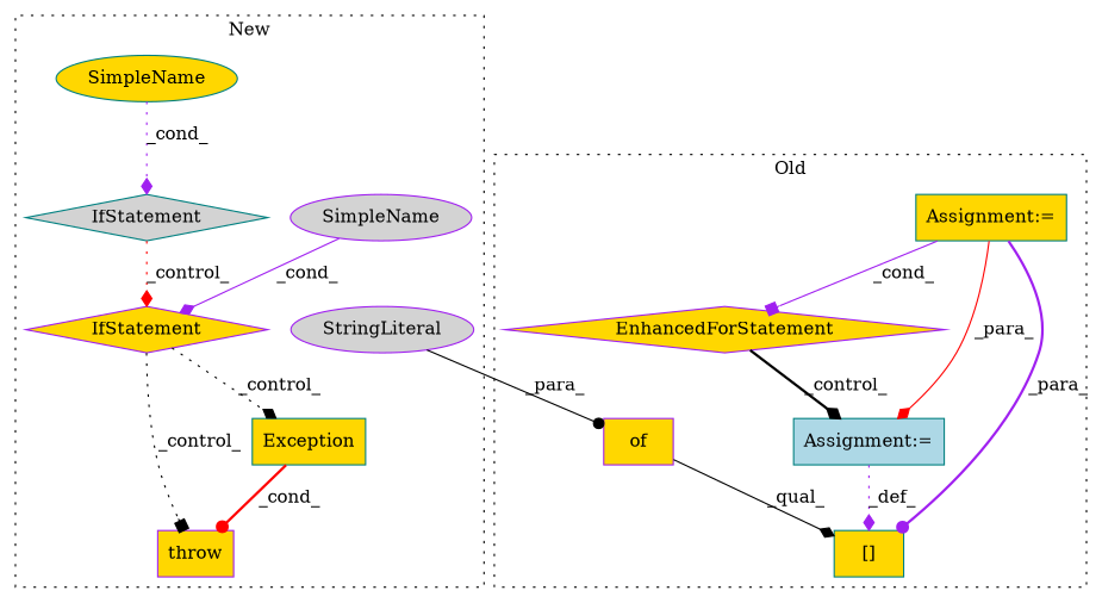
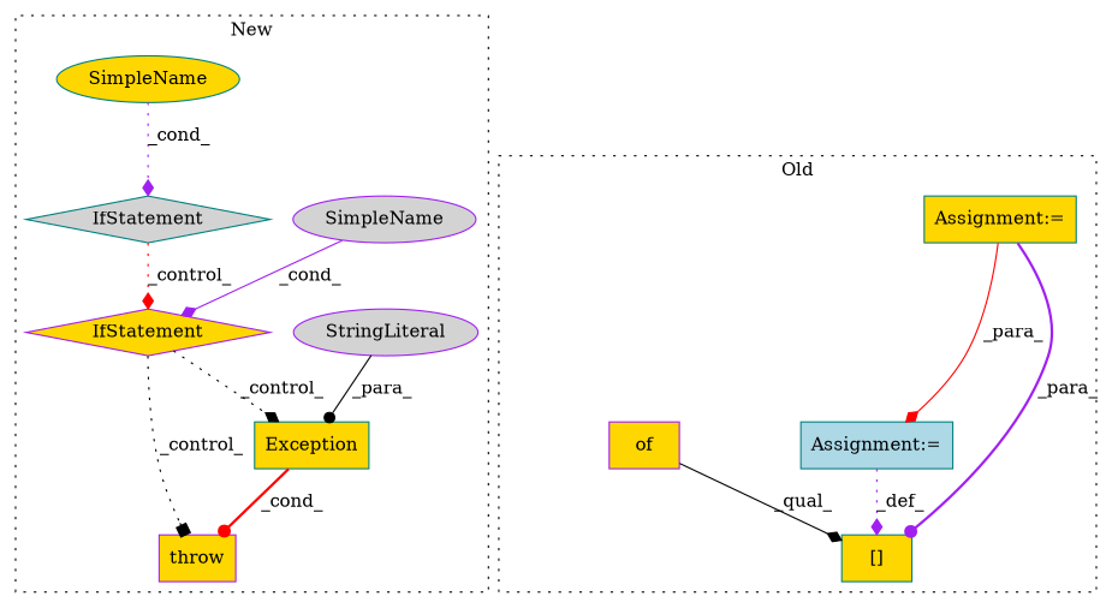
  digraph {
    node [a=7 color=purple fillcolor=gold shape=box style=filled]
    edge [arrowhead=diamond color=black style=solid]
-   n1 [a=70 l="63,2" label=EnhancedForStatement s="3130,3224" shape=diamond]
    n2 [color=teal l=1 label="Assignment:=" s=2980]
    n3 [color=teal fillcolor=lightblue l=1 label="Assignment:=" s=3247]
    n4 [a=2 color=teal l="11,1" label="[]" s="3234,3246"]
    n5 [a=32 l=4 label=of s=3120]
    n6 [a=32 color=teal l="10,1" label=Exception s="3665,3703"]
    n7 [a=53 l=6 label=throw s=3659]
    n8 [a=42 fillcolor=lightgrey label=SimpleName shape=ellipse]
    n9 [a=25 l="4,2" label=IfStatement s="3572,3588" shape=diamond]
    n10 [a=45 fillcolor=lightgrey l=28 label=StringLiteral s=3675 shape=ellipse]
    n11 [a=25 color=teal fillcolor=lightgrey l="4,2" label=IfStatement s="3489,3505" shape=diamond]
    n12 [a=42 color=teal label=SimpleName shape=ellipse]
    subgraph cluster_1 {
      label=Old
      style=dotted
-     n1
      n2
      n3
      n4
      n5
    }
    subgraph cluster_2 {
      label=New
      style=dotted
      n6
      n7
      n8
      n9
      n10
      n11
      n12
    }
-   n1 -> n3 [label=_control_ style=bold]
-   n2 -> n1 [arrowhead=box color=purple label=_cond_]
    n2 -> n3 [color=red label=_para_]
    n2 -> n4 [arrowhead=dot color=purple label=_para_ style=bold]
    n3 -> n4 [color=purple label=_def_ style=dotted]
    n5 -> n4 [label=_qual_]
    n6 -> n7 [arrowhead=dot color=red label=_cond_ style=bold]
    n8 -> n9 [color=purple label=_cond_]
    n9 -> n6 [label=_control_ style=dotted]
    n9 -> n7 [arrowhead=box label=_control_ style=dotted]
-   n10 -> n5 [arrowhead=dot label=_para_]
+   n10 -> n6 [arrowhead=dot label=_para_]
    n11 -> n9 [color=red label=_control_ style=dotted]
    n12 -> n11 [color=purple label=_cond_ style=dotted]
  }
